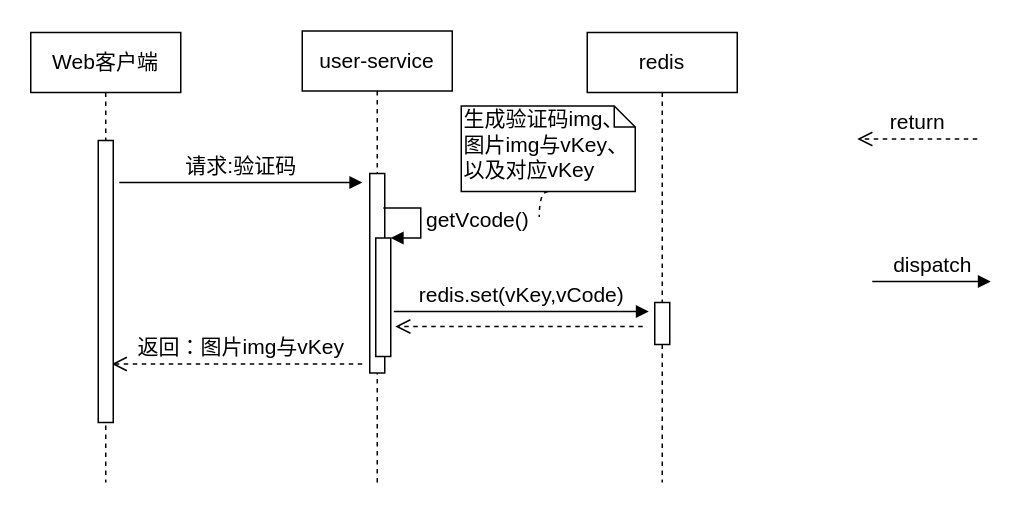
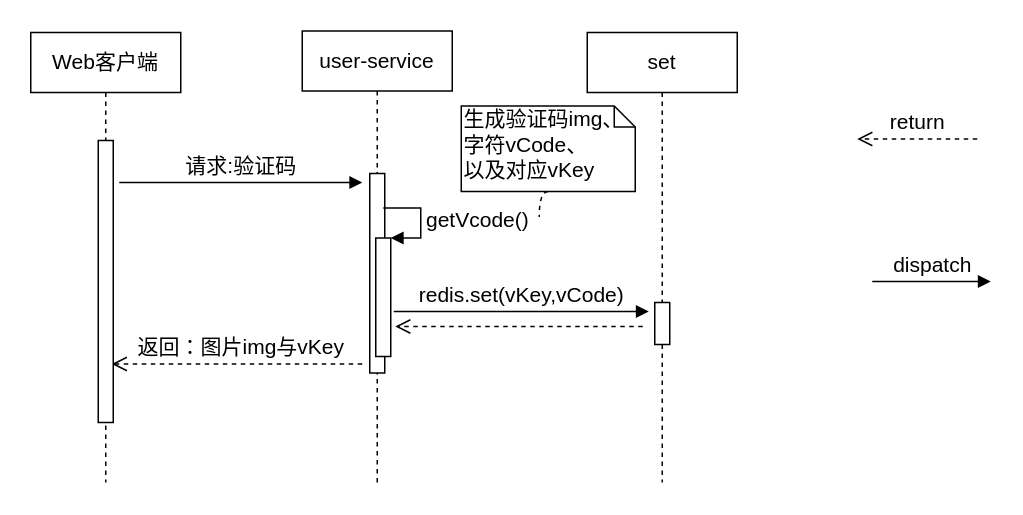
  <mxCell id="0" />
  <mxCell id="1" parent="0" />
  <mxCell id="2" value="user-service" style="shape=umlLifeline;perimeter=lifelinePerimeter;whiteSpace=wrap;html=1;container=1;collapsible=0;recursiveResize=0;outlineConnect=0;fontSize=14;" parent="1" vertex="1"><mxGeometry x="201" y="20" width="100" height="301" as="geometry" /></mxCell>
  <mxCell id="3" value="" style="html=1;points=[];perimeter=orthogonalPerimeter;fontSize=14;" parent="2" vertex="1"><mxGeometry x="45" y="95" width="10" height="133" as="geometry" /></mxCell>
  <mxCell id="4" value="" style="html=1;points=[];perimeter=orthogonalPerimeter;strokeColor=#000000;strokeWidth=1;fontSize=14;fontColor=none;" parent="2" vertex="1"><mxGeometry x="49" y="138" width="10" height="79" as="geometry" /></mxCell>
  <mxCell id="5" value="getVcode()" style="edgeStyle=orthogonalEdgeStyle;html=1;align=left;spacingLeft=2;endArrow=block;rounded=0;entryX=1;entryY=0;strokeWidth=1;fontSize=14;fontColor=none;" parent="2" target="4" edge="1"><mxGeometry relative="1" as="geometry"><mxPoint x="54" y="118" as="sourcePoint" /><Array as="points"><mxPoint x="79" y="118" /></Array></mxGeometry></mxCell>
- <mxCell id="6" value="redis" style="shape=umlLifeline;perimeter=lifelinePerimeter;whiteSpace=wrap;html=1;container=1;collapsible=0;recursiveResize=0;outlineConnect=0;fontSize=14;" parent="1" vertex="1"><mxGeometry x="391" y="21" width="100" height="300" as="geometry" /></mxCell>
+ <mxCell id="6" value="set" style="shape=umlLifeline;perimeter=lifelinePerimeter;whiteSpace=wrap;html=1;container=1;collapsible=0;recursiveResize=0;outlineConnect=0;fontSize=14;" parent="1" vertex="1"><mxGeometry x="391" y="21" width="100" height="300" as="geometry" /></mxCell>
  <mxCell id="7" value="" style="html=1;points=[];perimeter=orthogonalPerimeter;fontSize=14;" parent="6" vertex="1"><mxGeometry x="45" y="180" width="10" height="28" as="geometry" /></mxCell>
  <mxCell id="8" value="请求:验证码" style="html=1;verticalAlign=bottom;endArrow=block;fontSize=14;" parent="1" edge="1"><mxGeometry width="80" relative="1" as="geometry"><mxPoint x="79" y="121" as="sourcePoint" /><mxPoint x="241" y="121" as="targetPoint" /></mxGeometry></mxCell>
  <mxCell id="9" value="dispatch" style="html=1;verticalAlign=bottom;endArrow=block;fontSize=14;" parent="1" edge="1"><mxGeometry width="80" relative="1" as="geometry"><mxPoint x="581" y="187" as="sourcePoint" /><mxPoint x="660" y="187" as="targetPoint" /></mxGeometry></mxCell>
  <mxCell id="10" value="return" style="html=1;verticalAlign=bottom;endArrow=open;dashed=1;endSize=8;fontSize=14;" parent="1" edge="1"><mxGeometry relative="1" as="geometry"><mxPoint x="651" y="92" as="sourcePoint" /><mxPoint x="571" y="92" as="targetPoint" /></mxGeometry></mxCell>
  <mxCell id="11" style="edgeStyle=orthogonalEdgeStyle;rounded=0;orthogonalLoop=1;jettySize=auto;html=1;exitX=0.5;exitY=1;exitDx=0;exitDy=0;exitPerimeter=0;strokeWidth=1;fontSize=14;fontColor=none;endArrow=none;endFill=0;dashed=1;curved=1;" parent="1" source="12" edge="1"><mxGeometry relative="1" as="geometry"><mxPoint x="359" y="144" as="targetPoint" /></mxGeometry></mxCell>
- <mxCell id="12" value="&lt;span style=&quot;white-space: nowrap; font-size: 14px;&quot;&gt;生成验证码img、&lt;/span&gt;&lt;br style=&quot;white-space: nowrap; font-size: 14px;&quot;&gt;&lt;span style=&quot;white-space: nowrap; font-size: 14px;&quot;&gt;图片img与vKey、&lt;/span&gt;&lt;br style=&quot;white-space: nowrap; font-size: 14px;&quot;&gt;&lt;span style=&quot;white-space: nowrap; font-size: 14px;&quot;&gt;以及对应vKey&lt;/span&gt;" style="shape=note;whiteSpace=wrap;html=1;size=14;verticalAlign=top;align=left;spacingTop=-6;fontSize=14;" parent="1" vertex="1"><mxGeometry x="307" y="70" width="116" height="57" as="geometry" /></mxCell>
+ <mxCell id="12" value="&lt;span style=&quot;white-space: nowrap; font-size: 14px;&quot;&gt;生成验证码img、&lt;/span&gt;&lt;br style=&quot;white-space: nowrap; font-size: 14px;&quot;&gt;&lt;span style=&quot;white-space: nowrap; font-size: 14px;&quot;&gt;字符vCode、&lt;/span&gt;&lt;br style=&quot;white-space: nowrap; font-size: 14px;&quot;&gt;&lt;span style=&quot;white-space: nowrap; font-size: 14px;&quot;&gt;以及对应vKey&lt;/span&gt;" style="shape=note;whiteSpace=wrap;html=1;size=14;verticalAlign=top;align=left;spacingTop=-6;fontSize=14;" parent="1" vertex="1"><mxGeometry x="307" y="70" width="116" height="57" as="geometry" /></mxCell>
  <mxCell id="13" value="redis.set(vKey,vCode)" style="html=1;verticalAlign=bottom;endArrow=block;fontSize=14;" parent="1" edge="1"><mxGeometry width="80" relative="1" as="geometry"><mxPoint x="262" y="207" as="sourcePoint" /><mxPoint x="432" y="207" as="targetPoint" /></mxGeometry></mxCell>
  <mxCell id="14" value="返回：图片img与vKey" style="html=1;verticalAlign=bottom;endArrow=open;dashed=1;endSize=8;fontSize=14;" parent="1" edge="1"><mxGeometry x="-0.027" relative="1" as="geometry"><mxPoint x="241" y="242" as="sourcePoint" /><mxPoint x="74" y="242" as="targetPoint" /><mxPoint as="offset" /></mxGeometry></mxCell>
  <mxCell id="15" value="Web客户端" style="shape=umlLifeline;perimeter=lifelinePerimeter;whiteSpace=wrap;html=1;container=1;collapsible=0;recursiveResize=0;outlineConnect=0;fontSize=14;" parent="1" vertex="1"><mxGeometry x="20" y="21" width="100" height="300" as="geometry" /></mxCell>
  <mxCell id="16" value="" style="html=1;points=[];perimeter=orthogonalPerimeter;strokeWidth=1;fontSize=14;strokeColor=#000000;" parent="15" vertex="1"><mxGeometry x="45" y="72" width="10" height="188" as="geometry" /></mxCell>
  <mxCell id="17" value="" style="html=1;verticalAlign=bottom;endArrow=open;dashed=1;endSize=8;fontSize=14;" parent="1" edge="1"><mxGeometry relative="1" as="geometry"><mxPoint x="428" y="217" as="sourcePoint" /><mxPoint x="263" y="217" as="targetPoint" /></mxGeometry></mxCell>
